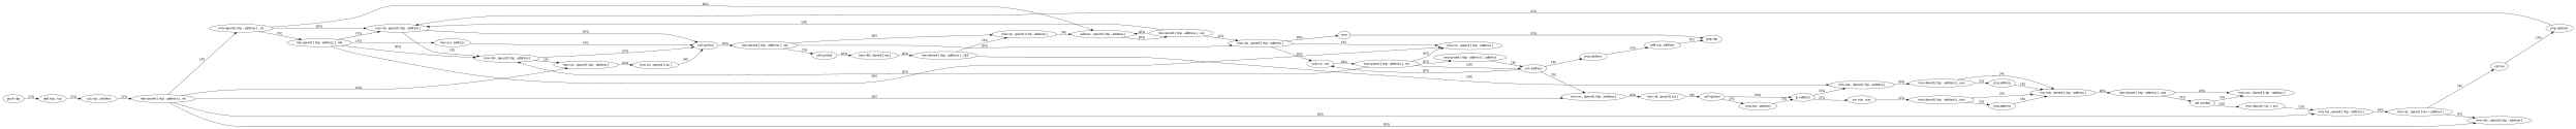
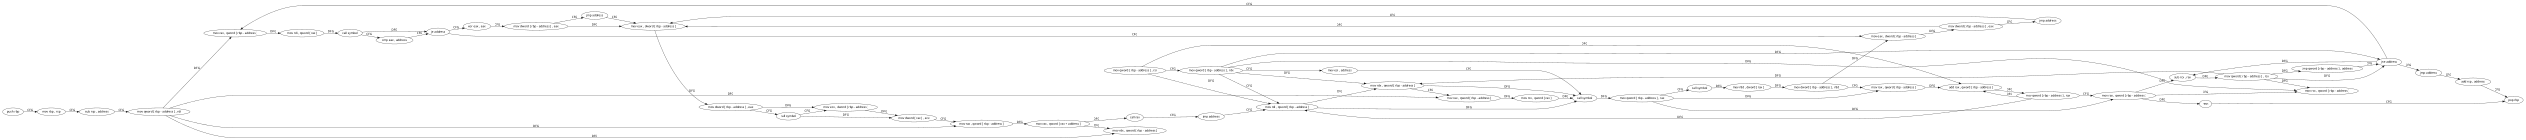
  digraph {
    fontname="Noto Sans"
    rankdir=LR
    node [fontname="Noto Sans"]
    edge [fontname="Noto Sans"]
    n1 [label="push rbp"]
-   n2 [label="add rbp , rsp"]
+   n2 [label="mov rbp , rsp"]
    n3 [label="sub rsp , address"]
    n4 [label="mov qword [ rbp - address ] , rdi"]
    n5 [label="mov qword [ rbp - address ] , rsi"]
    n6 [label="mov rax , qword [ rbp - address ]"]
    n7 [label="mov rax , qword [ rbp - address ]"]
    n8 [label="mov rdx , qword [ rbp - address ]"]
    n9 [label="mov rax , qword [ rbp - address ]"]
    n10 [label="mov qword [ rbp - address ] , rdx"]
    n11 [label="mov rdi , qword [ rbp - address ]"]
    n12 [label="add rax , qword [ rbp - address ]"]
    n13 [label="mov rdi , qword [ rax ]"]
    n14 [label="mov rax , qword [ rax + address ]"]
    n15 [label="mov rcx , qword [ rax ]"]
    n16 [label="mov rdx , qword [ rbp - address ]"]
    n17 [label="mov rcx , qword [ rbp - address ]"]
    n18 [label="jne address"]
    n19 [label="mov esi , address"]
    n20 [label="call symbol"]
    n21 [label="mov qword [ rbp - address ] , rax"]
    n22 [label="jmp address"]
    n23 [label="sub rcx , rax"]
    n24 [label="mov qword [ rbp - address ] , rax"]
    n25 [label="call symbol"]
    n26 [label="cmp eax , address"]
    n27 [label="je address"]
    n28 [label="xor eax , eax"]
    n29 [label="mov eax , dword [ rbp - address ]"]
    n30 [label="mov dword [ rbp - address ] , eax"]
    n31 [label="mov dword [ rbp - address ] , eax"]
    n32 [label="jmp address"]
    n33 [label="mov eax , dword [ rbp - address ]"]
    n34 [label="jmp address"]
    n35 [label="add rsp , address"]
    n36 [label="pop rbp"]
    n37 [label="mov dword [ rbp - address ] , eax"]
    n38 [label="call symbol"]
    n39 [label="mov ecx , dword [ rbp - address ]"]
    n40 [label=retn]
    n41 [label="mov dword [ rax ] , ecx"]
    n42 [label="call rax"]
    n43 [label="jmp address"]
    n44 [label="call symbol"]
    n45 [label="mov rax , qword [ rbp - address ]"]
    n46 [label="mov rax , qword [ rbp - address ]"]
    n47 [label="mov r8d , dword [ rax ]"]
    n48 [label="mov dword [ rbp - address ] , r8d"]
    n49 [label="mov qword [ rbp - address ] , rcx"]
    n50 [label="cmp qword [ rbp - address ] , address"]
    n1 -> n2 [label=CFG]
    n2 -> n3 [label=CFG]
    n3 -> n4 [label=CFG]
-   n4 -> n5 [label=CFG]
    n4 -> n6 [label=DFG]
    n4 -> n7 [label=DFG]
    n4 -> n8 [label=DFG]
    n4 -> n9 [label=DFG]
    n5 -> n10 [label=CFG]
    n5 -> n11 [label=DFG]
    n5 -> n12 [label=DFG]
    n6 -> n13 [label=DFG]
    n7 -> n14 [label=DFG]
    n9 -> n15 [label=DFG]
    n10 -> n11 [label=CFG]
    n10 -> n16 [label=DFG]
    n10 -> n17 [label=DFG]
+   n10 -> n18 [label=DFG]
    n10 -> n19 [label=CFG]
    n11 -> n16 [label=CFG]
    n11 -> n20 [label=DFG]
    n12 -> n21 [label=DFG]
    n13 -> n25 [label=DFG]
    n14 -> n8 [label=CFG]
    n14 -> n42 [label=DFG]
    n15 -> n20 [label=DFG]
    n16 -> n9 [label=CFG]
    n16 -> n20 [label=DFG]
    n18 -> n6 [label=CFG]
    n18 -> n22 [label=CFG]
    n18 -> n23 [label=DFG]
    n19 -> n20 [label=CFG]
    n20 -> n24 [label=DFG]
    n21 -> n11 [label=DFG]
    n21 -> n12 [label=DFG]
    n21 -> n46 [label=CFG]
    n22 -> n35 [label=CFG]
    n23 -> n49 [label=DFG]
    n24 -> n44 [label=CFG]
    n24 -> n45 [label=DFG]
    n24 -> n46 [label=DFG]
    n25 -> n26 [label=CFG]
    n25 -> n27 [label=DFG]
    n26 -> n27 [label=CFG]
    n27 -> n28 [label=CFG]
    n27 -> n29 [label=CFG]
    n28 -> n30 [label=CFG]
    n29 -> n31 [label=DFG]
    n30 -> n32 [label=CFG]
    n30 -> n33 [label=DFG]
    n31 -> n33 [label=DFG]
    n31 -> n34 [label=CFG]
    n32 -> n33 [label=CFG]
    n33 -> n37 [label=DFG]
    n34 -> n33 [label=CFG]
    n35 -> n36 [label=CFG]
    n37 -> n38 [label=CFG]
    n37 -> n39 [label=DFG]
    n38 -> n39 [label=CFG]
    n38 -> n41 [label=DFG]
+   n39 -> n41 [label=DFG]
    n40 -> n36 [label=CFG]
    n41 -> n7 [label=CFG]
    n42 -> n43 [label=CFG]
    n43 -> n11 [label=CFG]
    n44 -> n47 [label=DFG]
    n45 -> n12 [label=DFG]
    n46 -> n17 [label=CFG]
    n46 -> n23 [label=DFG]
    n46 -> n40 [label=DFG]
    n47 -> n48 [label=DFG]
    n48 -> n29 [label=DFG]
    n48 -> n45 [label=CFG]
    n49 -> n16 [label=DFG]
    n49 -> n17 [label=DFG]
    n49 -> n18 [label=DFG]
    n49 -> n50 [label=DFG]
    n50 -> n18 [label=CFG]
  }
